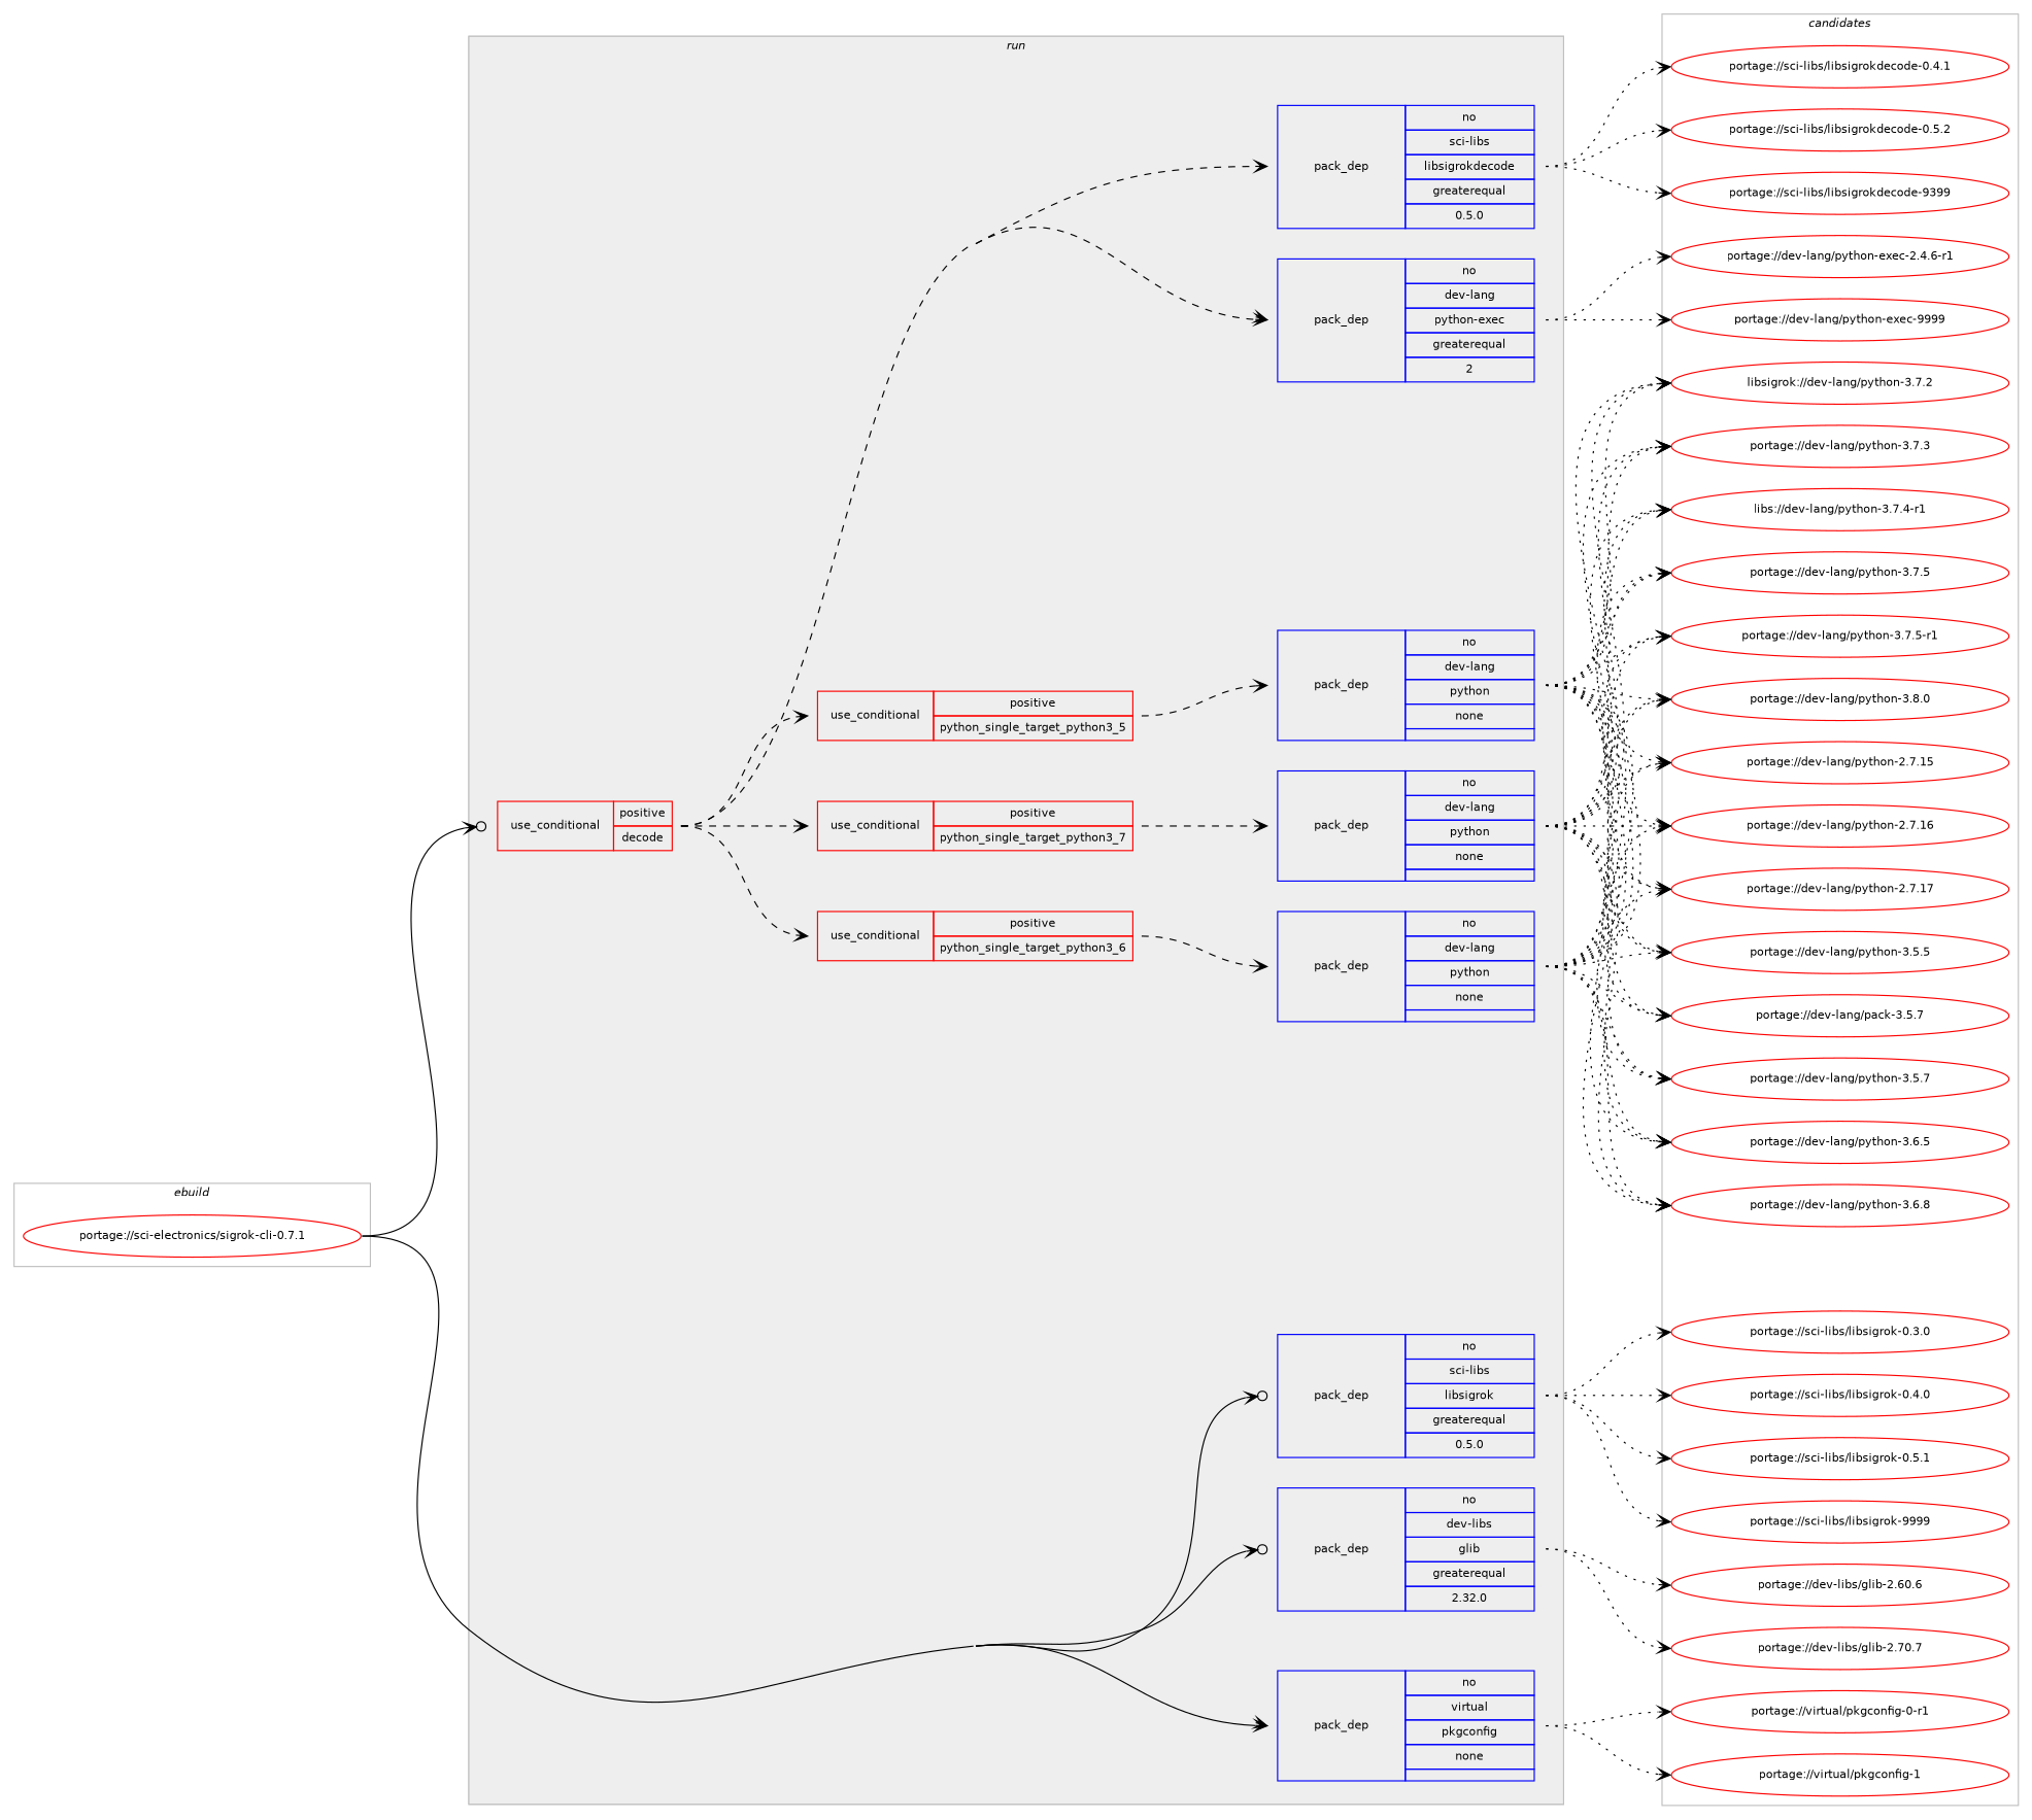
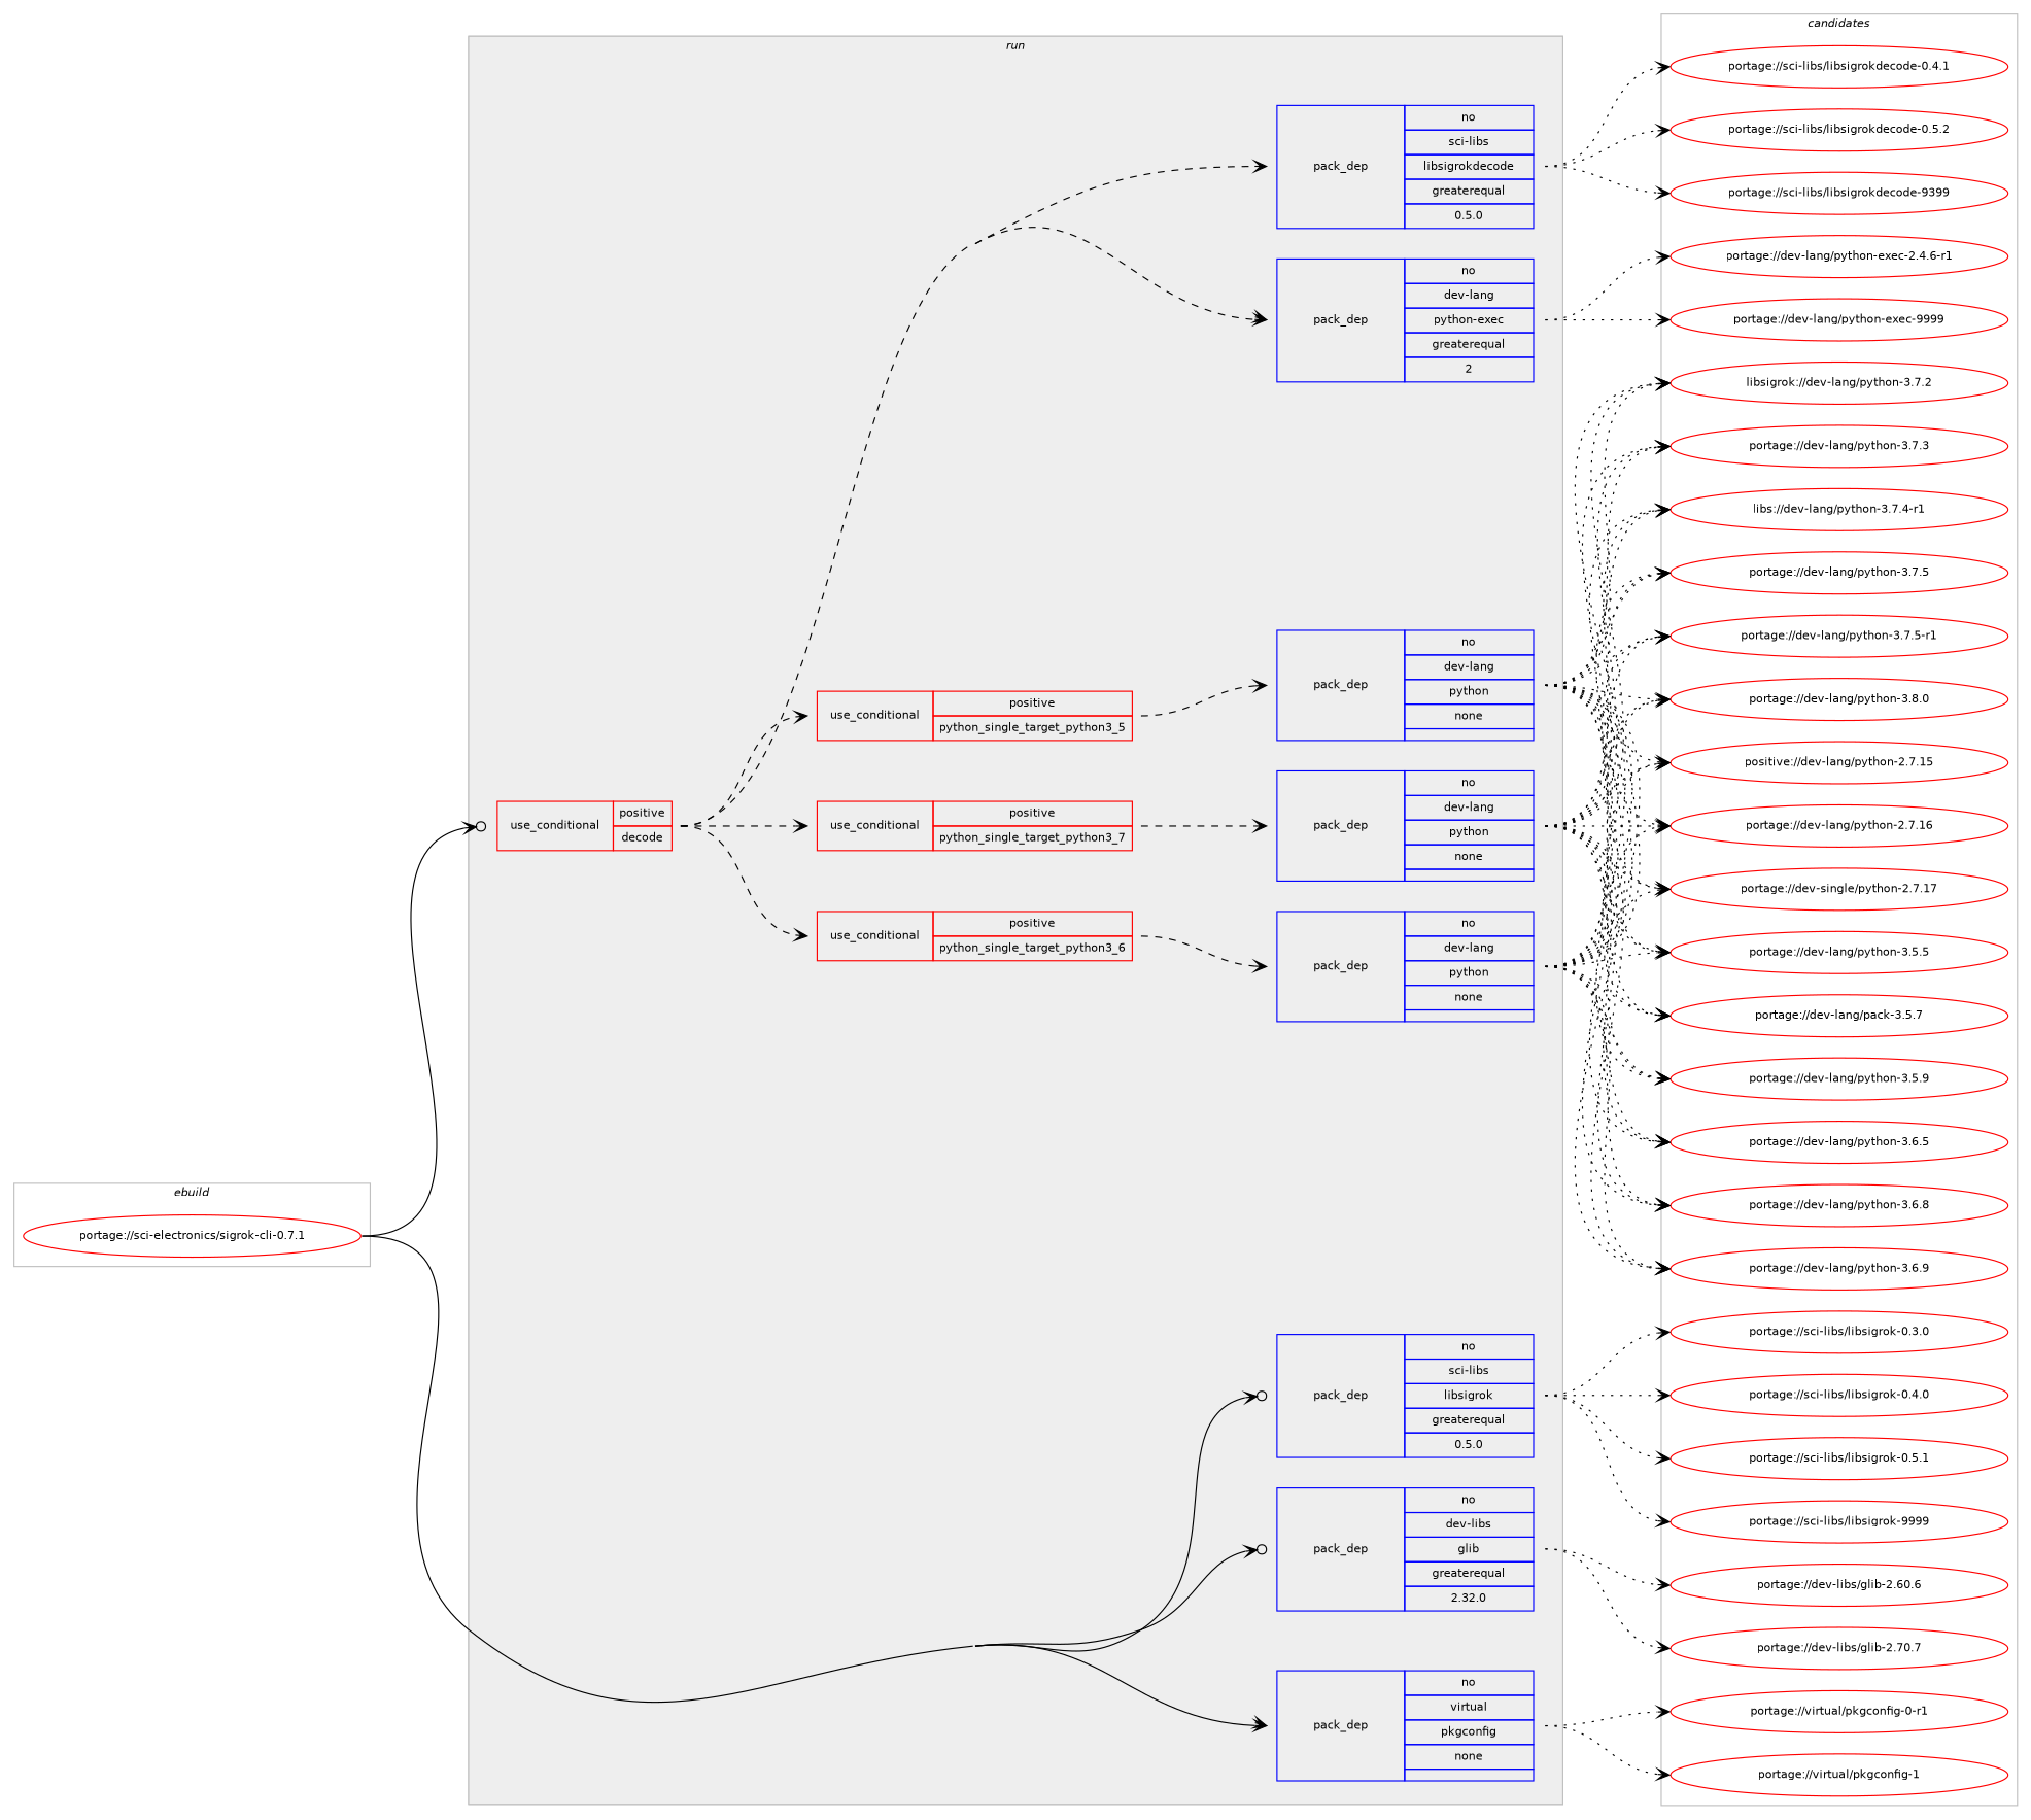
  digraph {
    compound=true
    concentrate=true
    fontname=Helvetica
    fontsize=10
    newrank=true
    rankdir=LR
    ranksep=1.5
    node [color=red fontname=Helvetica fontsize=10]
    edge [arrowhead=vee headport=w style=dotted tailport=e weight=100]
    n1 [label="portage://sci-electronics/sigrok-cli-0.7.1" width=4]
    n2 [color=blue label=<<TABLE BORDER="0" CELLBORDER="1" CELLSPACING="0" CELLPADDING="4" WIDTH="220"><TR><TD ROWSPAN="6" CELLPADDING="30">pack_dep</TD></TR><TR><TD WIDTH="110">no</TD></TR><TR><TD>virtual</TD></TR><TR><TD>pkgconfig</TD></TR><TR><TD>none</TD></TR><TR><TD></TD></TR></TABLE>> shape=none]
    n3 [color=blue label=<<TABLE BORDER="0" CELLBORDER="1" CELLSPACING="0" CELLPADDING="4" WIDTH="220"><TR><TD ROWSPAN="6" CELLPADDING="30">pack_dep</TD></TR><TR><TD WIDTH="110">no</TD></TR><TR><TD>sci-libs</TD></TR><TR><TD>libsigrokdecode</TD></TR><TR><TD>greaterequal</TD></TR><TR><TD>0.5.0</TD></TR></TABLE>> shape=none]
    n4 [color=blue label=<<TABLE BORDER="0" CELLBORDER="1" CELLSPACING="0" CELLPADDING="4" WIDTH="220"><TR><TD ROWSPAN="6" CELLPADDING="30">pack_dep</TD></TR><TR><TD WIDTH="110">no</TD></TR><TR><TD>dev-lang</TD></TR><TR><TD>python</TD></TR><TR><TD>none</TD></TR><TR><TD></TD></TR></TABLE>> shape=none]
    n5 [label=<<TABLE BORDER="0" CELLBORDER="1" CELLSPACING="0" CELLPADDING="4"><TR><TD ROWSPAN="3" CELLPADDING="10">use_conditional</TD></TR><TR><TD>positive</TD></TR><TR><TD>python_single_target_python3_5</TD></TR></TABLE>> shape=none]
    n6 [color=blue label=<<TABLE BORDER="0" CELLBORDER="1" CELLSPACING="0" CELLPADDING="4" WIDTH="220"><TR><TD ROWSPAN="6" CELLPADDING="30">pack_dep</TD></TR><TR><TD WIDTH="110">no</TD></TR><TR><TD>dev-lang</TD></TR><TR><TD>python</TD></TR><TR><TD>none</TD></TR><TR><TD></TD></TR></TABLE>> shape=none]
    n7 [label=<<TABLE BORDER="0" CELLBORDER="1" CELLSPACING="0" CELLPADDING="4"><TR><TD ROWSPAN="3" CELLPADDING="10">use_conditional</TD></TR><TR><TD>positive</TD></TR><TR><TD>python_single_target_python3_6</TD></TR></TABLE>> shape=none]
    n8 [color=blue label=<<TABLE BORDER="0" CELLBORDER="1" CELLSPACING="0" CELLPADDING="4" WIDTH="220"><TR><TD ROWSPAN="6" CELLPADDING="30">pack_dep</TD></TR><TR><TD WIDTH="110">no</TD></TR><TR><TD>dev-lang</TD></TR><TR><TD>python</TD></TR><TR><TD>none</TD></TR><TR><TD></TD></TR></TABLE>> shape=none]
    n9 [label=<<TABLE BORDER="0" CELLBORDER="1" CELLSPACING="0" CELLPADDING="4"><TR><TD ROWSPAN="3" CELLPADDING="10">use_conditional</TD></TR><TR><TD>positive</TD></TR><TR><TD>python_single_target_python3_7</TD></TR></TABLE>> shape=none]
    n10 [color=blue label=<<TABLE BORDER="0" CELLBORDER="1" CELLSPACING="0" CELLPADDING="4" WIDTH="220"><TR><TD ROWSPAN="6" CELLPADDING="30">pack_dep</TD></TR><TR><TD WIDTH="110">no</TD></TR><TR><TD>dev-lang</TD></TR><TR><TD>python-exec</TD></TR><TR><TD>greaterequal</TD></TR><TR><TD>2</TD></TR></TABLE>> shape=none]
    n11 [label=<<TABLE BORDER="0" CELLBORDER="1" CELLSPACING="0" CELLPADDING="4"><TR><TD ROWSPAN="3" CELLPADDING="10">use_conditional</TD></TR><TR><TD>positive</TD></TR><TR><TD>decode</TD></TR></TABLE>> shape=none]
    n12 [color=blue label=<<TABLE BORDER="0" CELLBORDER="1" CELLSPACING="0" CELLPADDING="4" WIDTH="220"><TR><TD ROWSPAN="6" CELLPADDING="30">pack_dep</TD></TR><TR><TD WIDTH="110">no</TD></TR><TR><TD>dev-libs</TD></TR><TR><TD>glib</TD></TR><TR><TD>greaterequal</TD></TR><TR><TD>2.32.0</TD></TR></TABLE>> shape=none]
    n13 [color=blue label=<<TABLE BORDER="0" CELLBORDER="1" CELLSPACING="0" CELLPADDING="4" WIDTH="220"><TR><TD ROWSPAN="6" CELLPADDING="30">pack_dep</TD></TR><TR><TD WIDTH="110">no</TD></TR><TR><TD>sci-libs</TD></TR><TR><TD>libsigrok</TD></TR><TR><TD>greaterequal</TD></TR><TR><TD>0.5.0</TD></TR></TABLE>> shape=none]
    n14 [label="portage://virtual/pkgconfig-0-r1" width=4]
    n15 [label="portage://virtual/pkgconfig-1" width=4]
    n16 [label="portage://sci-libs/libsigrokdecode-0.4.1" width=4]
    n17 [label="portage://sci-libs/libsigrokdecode-0.5.2" width=4]
    n18 [label="portage://sci-libs/libsigrokdecode-9399" width=4]
-   n19 [label="portage://dev-lang/python-2.7.15" width=4]
+   n19 [label="positive://dev-lang/python-2.7.15" width=4]
    n20 [label="portage://dev-lang/python-2.7.16" width=4]
-   n21 [label="portage://dev-lang/python-2.7.17" width=4]
+   n21 [label="portage://dev-single/python-2.7.17" width=4]
    n22 [label="portage://dev-lang/python-3.5.5" width=4]
    n23 [label="portage://dev-lang/pack-3.5.7" width=4]
-   n24 [label="portage://dev-lang/python-3.5.7" width=4]
+   n24 [label="portage://dev-lang/python-3.5.9" width=4]
    n25 [label="portage://dev-lang/python-3.6.5" width=4]
    n26 [label="portage://dev-lang/python-3.6.8" width=4]
+   n27 [label="portage://dev-lang/python-3.6.9" width=4]
    n28 [label="libsigrok://dev-lang/python-3.7.2" width=4]
    n29 [label="portage://dev-lang/python-3.7.3" width=4]
    n30 [label="libs://dev-lang/python-3.7.4-r1" width=4]
    n31 [label="portage://dev-lang/python-3.7.5" width=4]
    n32 [label="portage://dev-lang/python-3.7.5-r1" width=4]
    n33 [label="portage://dev-lang/python-3.8.0" width=4]
    n34 [label="portage://dev-lang/python-exec-2.4.6-r1" width=4]
    n35 [label="portage://dev-lang/python-exec-9999" width=4]
    n36 [label="portage://dev-libs/glib-2.60.6" width=4]
    n37 [label="portage://dev-libs/glib-2.70.7" width=4]
    n38 [label="portage://sci-libs/libsigrok-0.3.0" width=4]
    n39 [label="portage://sci-libs/libsigrok-0.4.0" width=4]
    n40 [label="portage://sci-libs/libsigrok-0.5.1" width=4]
    n41 [label="portage://sci-libs/libsigrok-9999" width=4]
    subgraph cluster_1 {
      color=gray
      label=<<i>ebuild</i>>
      rank=same
      n1
    }
    subgraph cluster_2 {
      color=gray
      label=<<i>dependencies</i>>
      subgraph cluster_3 {
        color=gray
        fillcolor="#eeeeee"
        label=<<i>compile</i>>
        style=filled
        subgraph sub_4 {
          color=gray
          fillcolor="#eeeeee"
          label=<<i>compile</i>>
          style=filled
          n2
        }
      }
      subgraph cluster_5 {
        color=gray
        fillcolor="#eeeeee"
        label=<<i>compile and run</i>>
        style=filled
        subgraph sub_6 {
          color=gray
          fillcolor="#eeeeee"
          label=<<i>compile and run</i>>
          style=filled
          n11
          subgraph sub_7 {
            color=gray
            fillcolor="#eeeeee"
            label=<<i>compile and run</i>>
            style=filled
            n3
          }
          subgraph sub_8 {
            color=gray
            fillcolor="#eeeeee"
            label=<<i>compile and run</i>>
            style=filled
            n5
            subgraph sub_9 {
              color=gray
              fillcolor="#eeeeee"
              label=<<i>compile and run</i>>
              style=filled
              n4
            }
          }
          subgraph sub_10 {
            color=gray
            fillcolor="#eeeeee"
            label=<<i>compile and run</i>>
            style=filled
            n7
            subgraph sub_11 {
              color=gray
              fillcolor="#eeeeee"
              label=<<i>compile and run</i>>
              style=filled
              n6
            }
          }
          subgraph sub_12 {
            color=gray
            fillcolor="#eeeeee"
            label=<<i>compile and run</i>>
            style=filled
            n9
            subgraph sub_13 {
              color=gray
              fillcolor="#eeeeee"
              label=<<i>compile and run</i>>
              style=filled
              n8
            }
          }
          subgraph sub_14 {
            color=gray
            fillcolor="#eeeeee"
            label=<<i>compile and run</i>>
            style=filled
            n10
          }
        }
        subgraph sub_15 {
          color=gray
          fillcolor="#eeeeee"
          label=<<i>compile and run</i>>
          style=filled
          n12
        }
        subgraph sub_16 {
          color=gray
          fillcolor="#eeeeee"
          label=<<i>compile and run</i>>
          style=filled
          n13
        }
      }
      subgraph cluster_17 {
        color=gray
        fillcolor="#eeeeee"
        label=<<i>run</i>>
        style=filled
      }
    }
    subgraph cluster_18 {
      color=gray
      label=<<i>candidates</i>>
      rank=same
      subgraph sub_19 {
        color=black
        label=<<i>candidates</i>>
        nodesep=1
        rank=same
        n14
        n15
      }
      subgraph sub_20 {
        color=black
        label=<<i>candidates</i>>
        nodesep=1
        rank=same
        n16
        n17
        n18
      }
      subgraph sub_21 {
        color=black
        label=<<i>candidates</i>>
        nodesep=1
        rank=same
        n19
        n20
        n21
        n22
        n23
        n24
        n25
        n26
+       n27
        n28
        n29
        n30
        n31
        n32
        n33
      }
      subgraph sub_22 {
        color=black
        label=<<i>candidates</i>>
        nodesep=1
        rank=same
        n19
        n20
        n21
        n22
        n23
        n24
        n25
        n26
+       n27
        n28
        n29
        n30
        n31
        n32
        n33
      }
      subgraph sub_23 {
        color=black
        label=<<i>candidates</i>>
        nodesep=1
        rank=same
        n34
        n35
      }
      subgraph sub_24 {
        color=black
        label=<<i>candidates</i>>
        nodesep=1
        rank=same
        n19
        n20
        n21
        n22
        n23
        n24
        n25
        n26
+       n27
        n28
        n29
        n30
        n31
        n32
        n33
      }
      subgraph sub_25 {
        color=black
        label=<<i>candidates</i>>
        nodesep=1
        rank=same
        n36
        n37
      }
      subgraph sub_26 {
        color=black
        label=<<i>candidates</i>>
        nodesep=1
        rank=same
        n38
        n39
        n40
        n41
      }
    }
    n1 -> n2 [style=solid weight=20]
    n1 -> n11 [arrowhead=odotvee style=solid weight=20]
    n1 -> n12 [arrowhead=odotvee style=solid weight=20]
    n1 -> n13 [arrowhead=odotvee style=solid weight=20]
    n2 -> n14
    n2 -> n15
    n3 -> n16
    n3 -> n17
    n3 -> n18
    n4 -> n19
    n4 -> n20
    n4 -> n21
    n4 -> n22
    n4 -> n23
    n4 -> n24
    n4 -> n25
    n4 -> n26
+   n4 -> n27
    n4 -> n28
    n4 -> n29
    n4 -> n30
    n4 -> n31
    n4 -> n32
    n4 -> n33
    n5 -> n4 [style=dashed weight=20]
    n6 -> n19
    n6 -> n20
    n6 -> n21
    n6 -> n22
    n6 -> n23
    n6 -> n24
    n6 -> n25
    n6 -> n26
+   n6 -> n27
    n6 -> n28
    n6 -> n29
    n6 -> n30
    n6 -> n31
    n6 -> n32
    n6 -> n33
    n7 -> n6 [style=dashed weight=20]
    n8 -> n19
    n8 -> n20
    n8 -> n21
    n8 -> n22
    n8 -> n23
    n8 -> n24
    n8 -> n25
    n8 -> n26
+   n8 -> n27
    n8 -> n28
    n8 -> n29
    n8 -> n30
    n8 -> n31
    n8 -> n32
    n8 -> n33
    n9 -> n8 [style=dashed weight=20]
    n10 -> n34
    n10 -> n35
    n11 -> n3 [style=dashed weight=20]
    n11 -> n5 [style=dashed weight=20]
    n11 -> n7 [style=dashed weight=20]
    n11 -> n9 [style=dashed weight=20]
    n11 -> n10 [style=dashed weight=20]
    n12 -> n36
    n12 -> n37
    n13 -> n38
    n13 -> n39
    n13 -> n40
    n13 -> n41
  }
